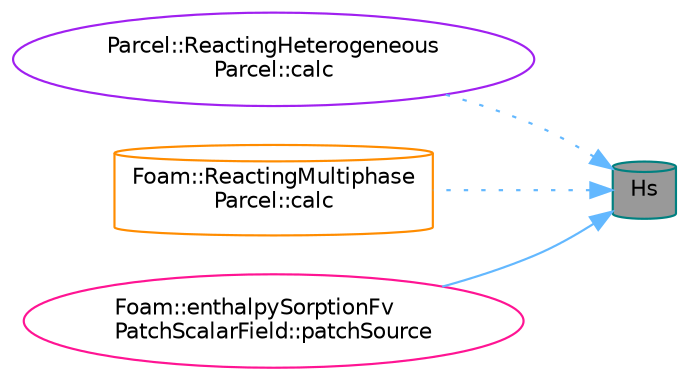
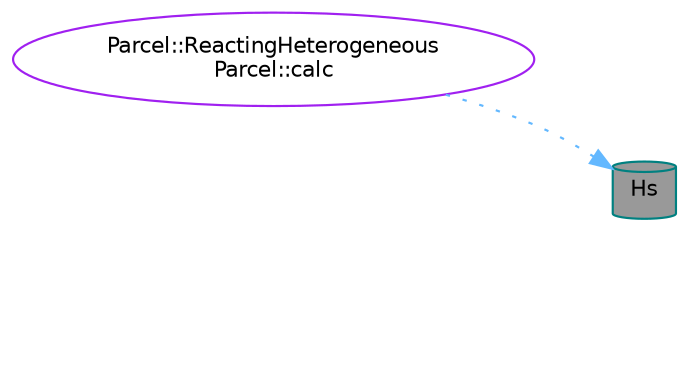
  digraph {
    rankdir=RL
    node [fillcolor=white fontname=Helvetica fontsize=10 shape=cylinder style=filled]
    edge [color=steelblue1 dir=back fontname=Helvetica fontsize=10 labelfontname=Helvetica labelfontsize=10 style=dotted]
    n1 [color=teal fillcolor=grey60 fontcolor=black height=0.2 label=Hs width=0.4]
    n2 [color=purple height=0.2 label="Parcel::ReactingHeterogeneous\lParcel::calc" shape=ellipse width=0.4]
-   n3 [color=darkorange height=0.2 label="Foam::ReactingMultiphase\lParcel::calc" width=0.4]
-   n4 [color=deeppink height=0.2 label="Foam::enthalpySorptionFv\lPatchScalarField::patchSource" shape=ellipse width=0.4]
    n1 -> n2
-   n1 -> n3
-   n1 -> n4 [style=solid]
  }
